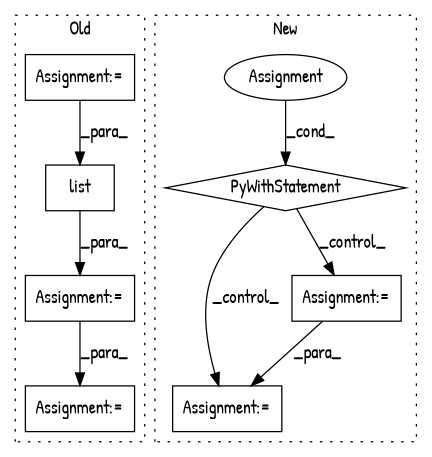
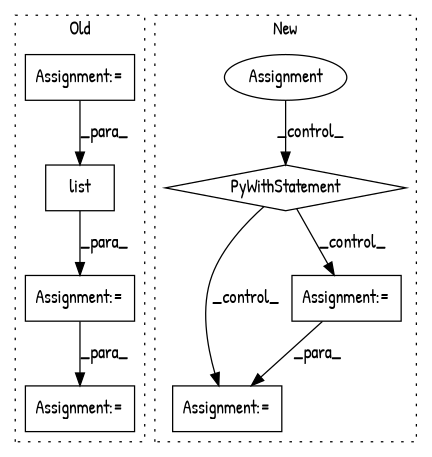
  digraph {
    fontname="Patrick Hand"
    node [a=7 fontname="Patrick Hand" l=1 shape=box]
    edge [fontname="Patrick Hand"]
    n1 [a=32 l="5,1" label=list s="107174,107200"]
    n2 [label="Assignment:=" s=107384]
    n3 [label="Assignment:=" s=104325]
    n4 [label="Assignment:=" s=107173]
    n5 [a=104 l="10,2" label=PyWithStatement s="109392,109449" shape=diamond]
    n6 [l=2 label="Assignment:=" s=109551]
    n7 [a=42 label=Assignment shape=ellipse l=""]
    n8 [label="Assignment:=" s=109466]
    subgraph cluster_1 {
      label=Old
      style=dotted
      n1
      n2
      n3
      n4
    }
    subgraph cluster_2 {
      label=New
      style=dotted
      n5
      n6
      n7
      n8
    }
    n1 -> n4 [label=_para_]
    n3 -> n1 [label=_para_]
    n4 -> n2 [label=_para_]
    n5 -> n6 [label=_control_]
    n5 -> n8 [label=_control_]
-   n7 -> n5 [label=_cond_]
+   n7 -> n5 [label=_control_]
    n8 -> n6 [label=_para_]
  }
